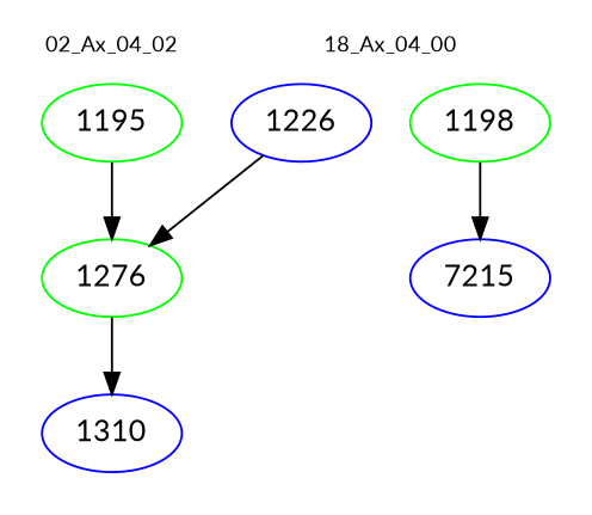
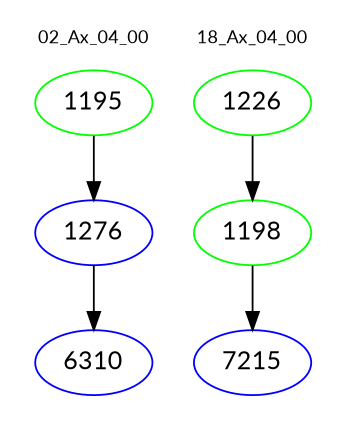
  digraph {
    fontname=Lato
    node [color=green fontname=Lato]
    edge [color=black fontname=Lato]
    n1 [label=1195]
-   n2 [label=1276]
-   n3 [color=blue label=1310]
-   n4 [color=blue label=1226]
+   n2 [color=blue label=1276]
+   n3 [color=blue label=6310]
+   n4 [label=1226]
    n5 [label=1198]
    n6 [color=blue label=7215]
    subgraph cluster_1 {
      color=white
      fontsize=10
-     label="02_Ax_04_02"
+     label="02_Ax_04_00"
      n1
      n2
      n3
    }
    subgraph cluster_2 {
      color=white
      fontsize=10
      label="18_Ax_04_00"
      n4
      n5
      n6
    }
    n1 -> n2
    n2 -> n3
-   n4 -> n2
+   n4 -> n5
    n5 -> n6
  }
